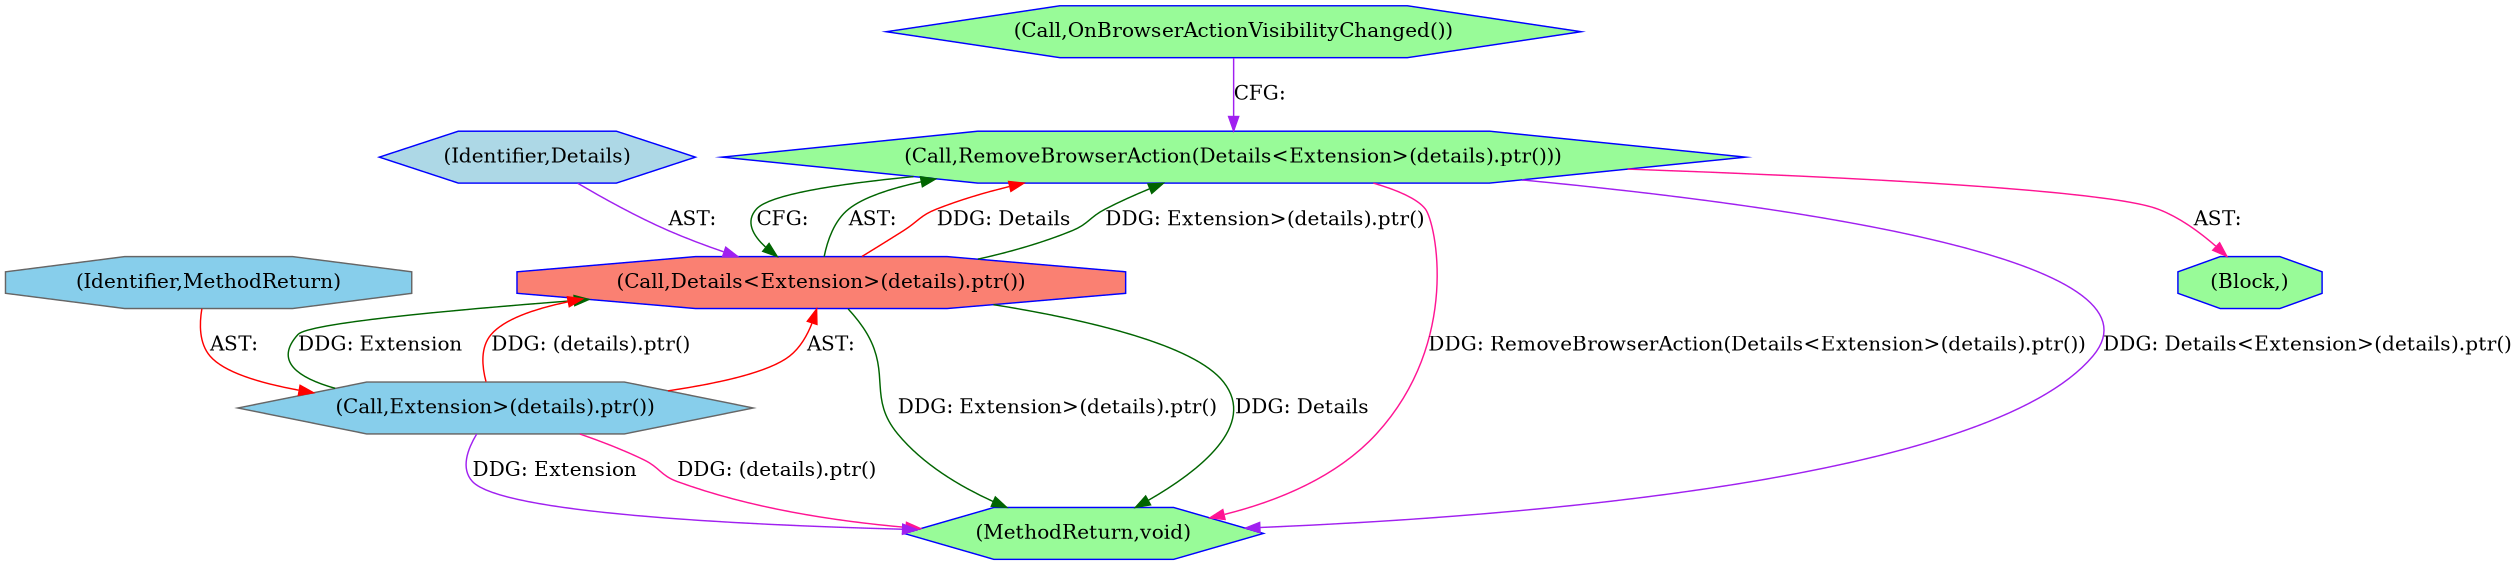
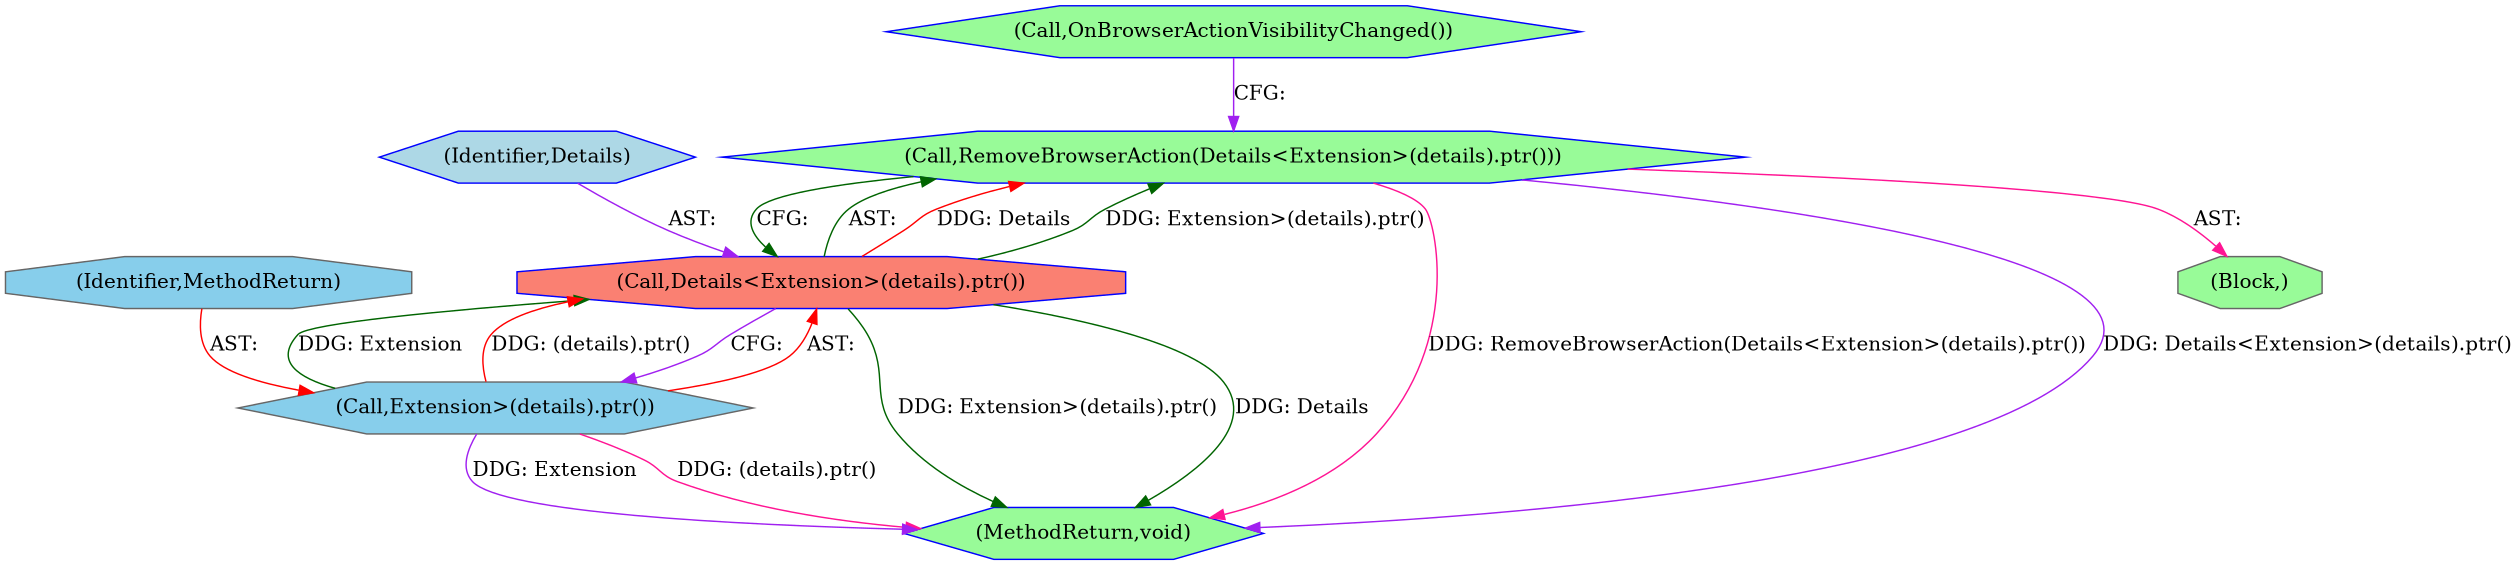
  digraph {
    node [color=blue fillcolor=palegreen shape=hexagon style=filled]
    edge [color=darkgreen]
    n1 [label="(Call,RemoveBrowserAction(Details<Extension>(details).ptr()))"]
    n2 [fillcolor=salmon label="(Call,Details<Extension>(details).ptr())" shape=octagon]
-   n3 [label="(Block,)" shape=octagon]
+   n3 [color=gray40 label="(Block,)" shape=octagon]
    n4 [label="(MethodReturn,void)"]
    n5 [color=gray40 fillcolor=skyblue label="(Call,Extension>(details).ptr())"]
    n6 [fillcolor=lightblue label="(Identifier,Details)"]
    n7 [label="(Call,OnBrowserActionVisibilityChanged())"]
    n8 [color=gray40 fillcolor=skyblue label="(Identifier,MethodReturn)" shape=octagon]
    n1 -> n2 [label="CFG: "]
    n1 -> n3 [color=deeppink label="AST: "]
    n1 -> n4 [color=deeppink label="DDG: RemoveBrowserAction(Details<Extension>(details).ptr())"]
    n1 -> n4 [color=purple label="DDG: Details<Extension>(details).ptr()"]
    n2 -> n1 [label="AST: "]
    n2 -> n1 [color=red label="DDG: Details"]
    n2 -> n1 [label="DDG: Extension>(details).ptr()"]
    n2 -> n4 [label="DDG: Details"]
    n2 -> n4 [label="DDG: Extension>(details).ptr()"]
+   n2 -> n5 [color=purple label="CFG: "]
    n5 -> n2 [color=red label="AST: "]
    n5 -> n2 [label="DDG: Extension"]
    n5 -> n2 [color=red label="DDG: (details).ptr()"]
    n5 -> n4 [color=deeppink label="DDG: (details).ptr()"]
    n5 -> n4 [color=purple label="DDG: Extension"]
    n6 -> n2 [color=purple label="AST: "]
    n7 -> n1 [color=purple label="CFG: "]
    n8 -> n5 [color=red label="AST: "]
  }
